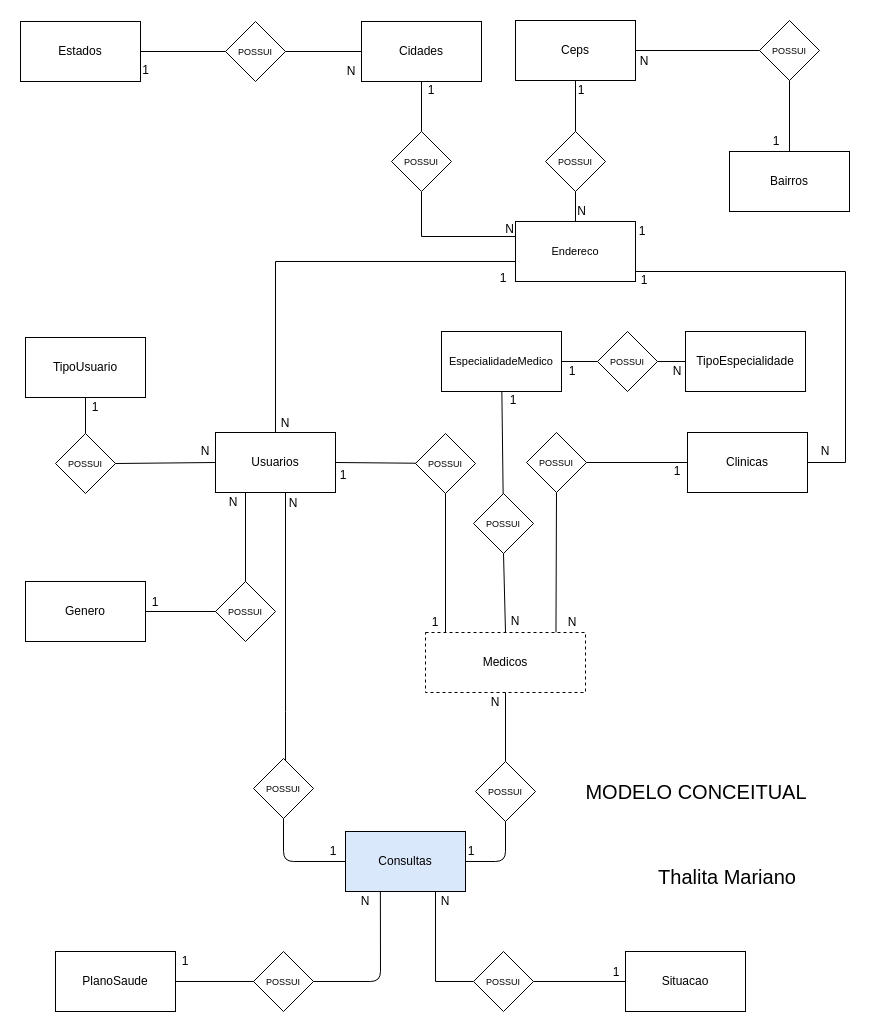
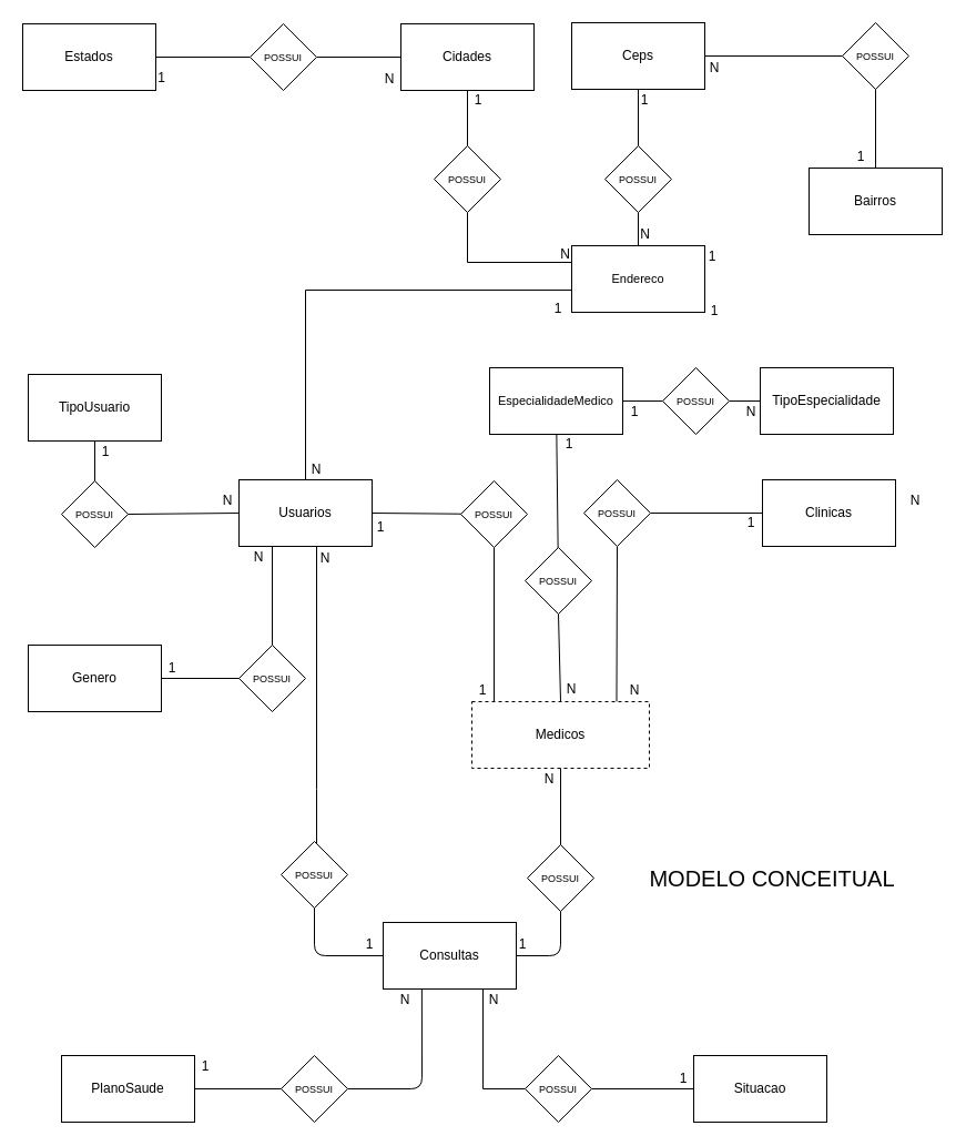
  <mxCell id="0" />
  <mxCell id="1" parent="0" />
  <mxCell id="2" value="" style="endArrow=none;html=1;entryX=0.5;entryY=1;entryDx=0;entryDy=0;exitX=0.087;exitY=1.005;exitDx=0;exitDy=0;exitPerimeter=0;" parent="1" source="22" target="12" edge="1"><mxGeometry width="50" height="50" relative="1" as="geometry"><mxPoint x="556" y="591" as="sourcePoint" /><mxPoint x="506" y="411" as="targetPoint" /></mxGeometry></mxCell>
  <mxCell id="3" value="TipoUsuario" style="rounded=0;whiteSpace=wrap;html=1;" parent="1" vertex="1"><mxGeometry x="25" y="337" width="120" height="60" as="geometry" /></mxCell>
  <mxCell id="4" value="TipoEspecialidade" style="rounded=0;whiteSpace=wrap;html=1;" parent="1" vertex="1"><mxGeometry x="685" y="331" width="120" height="60" as="geometry" /></mxCell>
  <mxCell id="5" value="Clinicas" style="rounded=0;whiteSpace=wrap;html=1;" parent="1" vertex="1"><mxGeometry x="687" y="432" width="120" height="60" as="geometry" /></mxCell>
  <mxCell id="6" value="Medicos" style="rounded=0;whiteSpace=wrap;html=1;dashed=1;" parent="1" vertex="1"><mxGeometry x="425" y="632" width="160" height="60" as="geometry" /></mxCell>
  <mxCell id="7" style="edgeStyle=orthogonalEdgeStyle;rounded=0;orthogonalLoop=1;jettySize=auto;html=1;endArrow=none;endFill=0;" parent="1" source="8" target="33" edge="1"><mxGeometry relative="1" as="geometry"><Array as="points"><mxPoint x="285" y="711" /><mxPoint x="285" y="711" /></Array></mxGeometry></mxCell>
  <mxCell id="8" value="Usuarios" style="rounded=0;whiteSpace=wrap;html=1;" parent="1" vertex="1"><mxGeometry x="215" y="432" width="120" height="60" as="geometry" /></mxCell>
- <mxCell id="9" value="Consultas" style="rounded=0;whiteSpace=wrap;html=1;fillColor=#dae8fc;" parent="1" vertex="1"><mxGeometry x="345" y="831" width="120" height="60" as="geometry" /></mxCell>
+ <mxCell id="9" value="Consultas" style="rounded=0;whiteSpace=wrap;html=1;" parent="1" vertex="1"><mxGeometry x="345" y="831" width="120" height="60" as="geometry" /></mxCell>
  <mxCell id="10" value="&lt;font style=&quot;font-size: 9px&quot;&gt;POSSUI&lt;/font&gt;" style="rhombus;whiteSpace=wrap;html=1;" parent="1" vertex="1"><mxGeometry x="55" y="433" width="60" height="60" as="geometry" /></mxCell>
  <mxCell id="11" value="&lt;font style=&quot;font-size: 9px&quot;&gt;POSSUI&lt;/font&gt;" style="rhombus;whiteSpace=wrap;html=1;" parent="1" vertex="1"><mxGeometry x="473" y="493" width="60" height="60" as="geometry" /></mxCell>
  <mxCell id="12" value="&lt;font style=&quot;font-size: 9px&quot;&gt;POSSUI&lt;/font&gt;" style="rhombus;whiteSpace=wrap;html=1;" parent="1" vertex="1"><mxGeometry x="526" y="432" width="60" height="60" as="geometry" /></mxCell>
  <mxCell id="13" value="" style="endArrow=none;html=1;entryX=0.5;entryY=0;entryDx=0;entryDy=0;exitX=0.5;exitY=1;exitDx=0;exitDy=0;" parent="1" source="3" target="10" edge="1"><mxGeometry width="50" height="50" relative="1" as="geometry"><mxPoint x="165" y="487.5" as="sourcePoint" /><mxPoint x="195" y="437.5" as="targetPoint" /></mxGeometry></mxCell>
  <mxCell id="14" value="N" style="text;html=1;strokeColor=none;fillColor=none;align=center;verticalAlign=middle;whiteSpace=wrap;rounded=0;" parent="1" vertex="1"><mxGeometry x="185" y="441" width="40" height="20" as="geometry" /></mxCell>
  <mxCell id="15" value="1" style="text;html=1;strokeColor=none;fillColor=none;align=center;verticalAlign=middle;whiteSpace=wrap;rounded=0;" parent="1" vertex="1"><mxGeometry x="75" y="397" width="40" height="20" as="geometry" /></mxCell>
  <mxCell id="16" value="" style="endArrow=none;html=1;entryX=0;entryY=0.5;entryDx=0;entryDy=0;exitX=1;exitY=0.5;exitDx=0;exitDy=0;" parent="1" source="10" target="8" edge="1"><mxGeometry width="50" height="50" relative="1" as="geometry"><mxPoint x="255" y="451" as="sourcePoint" /><mxPoint x="305" y="401" as="targetPoint" /></mxGeometry></mxCell>
  <mxCell id="17" value="N" style="text;html=1;strokeColor=none;fillColor=none;align=center;verticalAlign=middle;whiteSpace=wrap;rounded=0;" parent="1" vertex="1"><mxGeometry x="657" y="361" width="40" height="20" as="geometry" /></mxCell>
  <mxCell id="18" value="N" style="text;html=1;strokeColor=none;fillColor=none;align=center;verticalAlign=middle;whiteSpace=wrap;rounded=0;" parent="1" vertex="1"><mxGeometry x="495" y="611" width="40" height="20" as="geometry" /></mxCell>
  <mxCell id="19" value="" style="endArrow=none;html=1;entryX=0.5;entryY=1;entryDx=0;entryDy=0;exitX=0.5;exitY=0;exitDx=0;exitDy=0;" parent="1" source="6" target="11" edge="1"><mxGeometry width="50" height="50" relative="1" as="geometry"><mxPoint x="445" y="491" as="sourcePoint" /><mxPoint x="495" y="441" as="targetPoint" /></mxGeometry></mxCell>
  <mxCell id="20" value="" style="endArrow=none;html=1;entryX=0;entryY=0.5;entryDx=0;entryDy=0;exitX=1;exitY=0.5;exitDx=0;exitDy=0;" parent="1" source="12" target="5" edge="1"><mxGeometry width="50" height="50" relative="1" as="geometry"><mxPoint x="635" y="471" as="sourcePoint" /><mxPoint x="680" y="461" as="targetPoint" /></mxGeometry></mxCell>
  <mxCell id="21" value="1" style="text;html=1;strokeColor=none;fillColor=none;align=center;verticalAlign=middle;whiteSpace=wrap;rounded=0;" parent="1" vertex="1"><mxGeometry x="657" y="461" width="40" height="20" as="geometry" /></mxCell>
  <mxCell id="22" value="N" style="text;html=1;strokeColor=none;fillColor=none;align=center;verticalAlign=middle;whiteSpace=wrap;rounded=0;" parent="1" vertex="1"><mxGeometry x="552" y="612" width="40" height="20" as="geometry" /></mxCell>
  <mxCell id="23" value="&lt;font style=&quot;font-size: 9px&quot;&gt;POSSUI&lt;/font&gt;" style="rhombus;whiteSpace=wrap;html=1;" parent="1" vertex="1"><mxGeometry x="415" y="433" width="60" height="60" as="geometry" /></mxCell>
  <mxCell id="24" value="" style="endArrow=none;html=1;exitX=1;exitY=0.5;exitDx=0;exitDy=0;" parent="1" source="8" target="23" edge="1"><mxGeometry width="50" height="50" relative="1" as="geometry"><mxPoint x="596" y="451" as="sourcePoint" /><mxPoint x="695" y="451" as="targetPoint" /></mxGeometry></mxCell>
  <mxCell id="25" value="1" style="text;html=1;strokeColor=none;fillColor=none;align=center;verticalAlign=middle;whiteSpace=wrap;rounded=0;" parent="1" vertex="1"><mxGeometry x="415" y="612" width="40" height="20" as="geometry" /></mxCell>
  <mxCell id="26" value="1" style="text;html=1;strokeColor=none;fillColor=none;align=center;verticalAlign=middle;whiteSpace=wrap;rounded=0;" parent="1" vertex="1"><mxGeometry x="323" y="465" width="40" height="20" as="geometry" /></mxCell>
  <mxCell id="27" value="&lt;font style=&quot;font-size: 11px&quot;&gt;EspecialidadeMedico&lt;/font&gt;" style="rounded=0;whiteSpace=wrap;html=1;" parent="1" vertex="1"><mxGeometry x="441" y="331" width="120" height="60" as="geometry" /></mxCell>
  <mxCell id="28" value="1" style="text;html=1;strokeColor=none;fillColor=none;align=center;verticalAlign=middle;whiteSpace=wrap;rounded=0;" parent="1" vertex="1"><mxGeometry x="493" y="390" width="40" height="20" as="geometry" /></mxCell>
  <mxCell id="29" value="" style="endArrow=none;html=1;" parent="1" source="11" target="27" edge="1"><mxGeometry width="50" height="50" relative="1" as="geometry"><mxPoint x="505" y="481" as="sourcePoint" /><mxPoint x="535" y="416" as="targetPoint" /></mxGeometry></mxCell>
  <mxCell id="30" value="1" style="text;html=1;strokeColor=none;fillColor=none;align=center;verticalAlign=middle;whiteSpace=wrap;rounded=0;" parent="1" vertex="1"><mxGeometry x="552" y="361" width="40" height="20" as="geometry" /></mxCell>
  <mxCell id="31" value="" style="endArrow=none;html=1;entryX=0;entryY=0.5;entryDx=0;entryDy=0;exitX=1;exitY=0.5;exitDx=0;exitDy=0;" parent="1" source="47" target="4" edge="1"><mxGeometry width="50" height="50" relative="1" as="geometry"><mxPoint x="596" y="451" as="sourcePoint" /><mxPoint x="695" y="451" as="targetPoint" /></mxGeometry></mxCell>
  <mxCell id="32" value="&lt;font style=&quot;font-size: 9px&quot;&gt;POSSUI&lt;/font&gt;" style="rhombus;whiteSpace=wrap;html=1;" parent="1" vertex="1"><mxGeometry x="475" y="761" width="60" height="60" as="geometry" /></mxCell>
  <mxCell id="33" value="&lt;font style=&quot;font-size: 9px&quot;&gt;POSSUI&lt;/font&gt;" style="rhombus;whiteSpace=wrap;html=1;" parent="1" vertex="1"><mxGeometry x="253" y="758" width="60" height="60" as="geometry" /></mxCell>
  <mxCell id="34" value="" style="endArrow=none;html=1;entryX=0.5;entryY=1;entryDx=0;entryDy=0;exitX=0.5;exitY=0;exitDx=0;exitDy=0;" parent="1" source="32" target="6" edge="1"><mxGeometry width="50" height="50" relative="1" as="geometry"><mxPoint x="565" y="771" as="sourcePoint" /><mxPoint x="615" y="721" as="targetPoint" /></mxGeometry></mxCell>
  <mxCell id="35" value="" style="endArrow=none;html=1;entryX=0.5;entryY=1;entryDx=0;entryDy=0;exitX=0.75;exitY=1;exitDx=0;exitDy=0;" parent="1" source="25" target="23" edge="1"><mxGeometry width="50" height="50" relative="1" as="geometry"><mxPoint x="435.5" y="592" as="sourcePoint" /><mxPoint x="434.5" y="511" as="targetPoint" /></mxGeometry></mxCell>
  <mxCell id="36" value="1" style="text;html=1;strokeColor=none;fillColor=none;align=center;verticalAlign=middle;whiteSpace=wrap;rounded=0;" parent="1" vertex="1"><mxGeometry x="313" y="841" width="40" height="20" as="geometry" /></mxCell>
  <mxCell id="37" value="N" style="text;html=1;strokeColor=none;fillColor=none;align=center;verticalAlign=middle;whiteSpace=wrap;rounded=0;" parent="1" vertex="1"><mxGeometry x="273" y="493" width="40" height="20" as="geometry" /></mxCell>
  <mxCell id="38" value="N" style="text;html=1;strokeColor=none;fillColor=none;align=center;verticalAlign=middle;whiteSpace=wrap;rounded=0;" parent="1" vertex="1"><mxGeometry x="475" y="692" width="40" height="20" as="geometry" /></mxCell>
  <mxCell id="39" value="1" style="text;html=1;strokeColor=none;fillColor=none;align=center;verticalAlign=middle;whiteSpace=wrap;rounded=0;" parent="1" vertex="1"><mxGeometry x="451" y="841" width="40" height="20" as="geometry" /></mxCell>
  <mxCell id="40" value="" style="endArrow=none;html=1;entryX=0.5;entryY=1;entryDx=0;entryDy=0;exitX=0;exitY=0.5;exitDx=0;exitDy=0;" parent="1" source="9" target="33" edge="1"><mxGeometry width="50" height="50" relative="1" as="geometry"><mxPoint x="225" y="910" as="sourcePoint" /><mxPoint x="275" y="860" as="targetPoint" /><Array as="points"><mxPoint x="283" y="861" /></Array></mxGeometry></mxCell>
  <mxCell id="41" value="" style="endArrow=none;html=1;entryX=0.5;entryY=1;entryDx=0;entryDy=0;exitX=1;exitY=0.5;exitDx=0;exitDy=0;" parent="1" source="9" target="32" edge="1"><mxGeometry width="50" height="50" relative="1" as="geometry"><mxPoint x="675" y="861" as="sourcePoint" /><mxPoint x="545" y="851" as="targetPoint" /><Array as="points"><mxPoint x="505" y="861" /></Array></mxGeometry></mxCell>
  <mxCell id="42" value="N" style="text;html=1;strokeColor=none;fillColor=none;align=center;verticalAlign=middle;whiteSpace=wrap;rounded=0;" parent="1" vertex="1"><mxGeometry x="345" y="891" width="40" height="20" as="geometry" /></mxCell>
  <mxCell id="43" value="PlanoSaude" style="rounded=0;whiteSpace=wrap;html=1;" parent="1" vertex="1"><mxGeometry x="55" y="951" width="120" height="60" as="geometry" /></mxCell>
  <mxCell id="44" value="1" style="text;html=1;strokeColor=none;fillColor=none;align=center;verticalAlign=middle;whiteSpace=wrap;rounded=0;" parent="1" vertex="1"><mxGeometry x="165" y="951" width="40" height="20" as="geometry" /></mxCell>
  <mxCell id="45" value="&lt;font style=&quot;font-size: 9px&quot;&gt;POSSUI&lt;/font&gt;" style="rhombus;whiteSpace=wrap;html=1;" parent="1" vertex="1"><mxGeometry x="253" y="951" width="60" height="60" as="geometry" /></mxCell>
  <mxCell id="46" value="" style="endArrow=none;html=1;exitX=1;exitY=0.5;exitDx=0;exitDy=0;entryX=0.872;entryY=-0.026;entryDx=0;entryDy=0;entryPerimeter=0;" parent="1" source="45" target="42" edge="1"><mxGeometry width="50" height="50" relative="1" as="geometry"><mxPoint x="15" y="971" as="sourcePoint" /><mxPoint x="198.5" y="662" as="targetPoint" /><Array as="points"><mxPoint x="380" y="981" /></Array></mxGeometry></mxCell>
  <mxCell id="47" value="&lt;font style=&quot;font-size: 9px&quot;&gt;POSSUI&lt;/font&gt;" style="rhombus;whiteSpace=wrap;html=1;" parent="1" vertex="1"><mxGeometry x="597" y="331" width="60" height="60" as="geometry" /></mxCell>
  <mxCell id="48" value="" style="endArrow=none;html=1;entryX=0;entryY=0.5;entryDx=0;entryDy=0;exitX=1;exitY=0.5;exitDx=0;exitDy=0;" parent="1" source="27" target="47" edge="1"><mxGeometry width="50" height="50" relative="1" as="geometry"><mxPoint x="560" y="361" as="sourcePoint" /><mxPoint x="685" y="361" as="targetPoint" /></mxGeometry></mxCell>
- <mxCell id="49" value="&lt;font style=&quot;font-size: 20px&quot;&gt;Thalita Mariano&lt;br&gt;&lt;/font&gt;" style="text;html=1;strokeColor=none;fillColor=none;align=center;verticalAlign=middle;whiteSpace=wrap;rounded=0;" parent="1" vertex="1"><mxGeometry x="647" y="861" width="160" height="30" as="geometry" /></mxCell>
  <mxCell id="50" value="&lt;font style=&quot;font-size: 20px&quot;&gt;MODELO CONCEITUAL&lt;/font&gt;" style="text;html=1;strokeColor=none;fillColor=none;align=center;verticalAlign=middle;whiteSpace=wrap;rounded=0;" parent="1" vertex="1"><mxGeometry x="582" y="776" width="228" height="30" as="geometry" /></mxCell>
  <mxCell id="51" value="" style="endArrow=none;html=1;exitX=0;exitY=0.5;exitDx=0;exitDy=0;" parent="1" source="45" target="43" edge="1"><mxGeometry width="50" height="50" relative="1" as="geometry"><mxPoint x="283" y="1011" as="sourcePoint" /><mxPoint x="175" y="1004.571" as="targetPoint" /></mxGeometry></mxCell>
  <mxCell id="52" style="edgeStyle=orthogonalEdgeStyle;rounded=0;orthogonalLoop=1;jettySize=auto;html=1;entryX=0.5;entryY=0;entryDx=0;entryDy=0;endArrow=none;endFill=0;" parent="1" source="54" target="8" edge="1"><mxGeometry relative="1" as="geometry"><Array as="points"><mxPoint x="275" y="261" /></Array></mxGeometry></mxCell>
- <mxCell id="53" style="edgeStyle=orthogonalEdgeStyle;rounded=0;orthogonalLoop=1;jettySize=auto;html=1;entryX=1;entryY=0.5;entryDx=0;entryDy=0;endArrow=none;endFill=0;" parent="1" source="54" target="5" edge="1"><mxGeometry relative="1" as="geometry"><Array as="points"><mxPoint x="845" y="271" /><mxPoint x="845" y="462" /></Array></mxGeometry></mxCell>
  <mxCell id="54" value="&lt;font style=&quot;font-size: 11px&quot;&gt;Endereco&lt;/font&gt;" style="rounded=0;whiteSpace=wrap;html=1;" parent="1" vertex="1"><mxGeometry x="515" y="221" width="120" height="60" as="geometry" /></mxCell>
  <mxCell id="55" value="N" style="text;html=1;strokeColor=none;fillColor=none;align=center;verticalAlign=middle;whiteSpace=wrap;rounded=0;" parent="1" vertex="1"><mxGeometry x="265" y="413" width="40" height="20" as="geometry" /></mxCell>
  <mxCell id="56" value="1" style="text;html=1;strokeColor=none;fillColor=none;align=center;verticalAlign=middle;whiteSpace=wrap;rounded=0;" parent="1" vertex="1"><mxGeometry x="483" y="268" width="40" height="20" as="geometry" /></mxCell>
  <mxCell id="57" value="1" style="text;html=1;strokeColor=none;fillColor=none;align=center;verticalAlign=middle;whiteSpace=wrap;rounded=0;" parent="1" vertex="1"><mxGeometry x="624" y="270" width="40" height="20" as="geometry" /></mxCell>
  <mxCell id="58" value="N" style="text;html=1;strokeColor=none;fillColor=none;align=center;verticalAlign=middle;whiteSpace=wrap;rounded=0;" parent="1" vertex="1"><mxGeometry x="805" y="441" width="40" height="20" as="geometry" /></mxCell>
  <mxCell id="59" style="edgeStyle=orthogonalEdgeStyle;rounded=0;orthogonalLoop=1;jettySize=auto;html=1;endArrow=none;endFill=0;" parent="1" source="60" target="78" edge="1"><mxGeometry relative="1" as="geometry" /></mxCell>
  <mxCell id="60" value="Estados&lt;span style=&quot;font-size: 11px&quot;&gt;&lt;br&gt;&lt;/span&gt;" style="rounded=0;whiteSpace=wrap;html=1;" parent="1" vertex="1"><mxGeometry x="20" y="21" width="120" height="60" as="geometry" /></mxCell>
  <mxCell id="61" style="edgeStyle=orthogonalEdgeStyle;rounded=0;orthogonalLoop=1;jettySize=auto;html=1;entryX=0.5;entryY=0;entryDx=0;entryDy=0;endArrow=none;endFill=0;" parent="1" source="62" target="76" edge="1"><mxGeometry relative="1" as="geometry" /></mxCell>
  <mxCell id="62" value="Ceps" style="rounded=0;whiteSpace=wrap;html=1;" parent="1" vertex="1"><mxGeometry x="515" y="20" width="120" height="60" as="geometry" /></mxCell>
  <mxCell id="63" style="edgeStyle=orthogonalEdgeStyle;rounded=0;orthogonalLoop=1;jettySize=auto;html=1;endArrow=none;endFill=0;" parent="1" source="64" target="72" edge="1"><mxGeometry relative="1" as="geometry" /></mxCell>
  <mxCell id="64" value="Bairros" style="rounded=0;whiteSpace=wrap;html=1;" parent="1" vertex="1"><mxGeometry x="729" y="151" width="120" height="60" as="geometry" /></mxCell>
  <mxCell id="65" value="1" style="text;html=1;strokeColor=none;fillColor=none;align=center;verticalAlign=middle;whiteSpace=wrap;rounded=0;" parent="1" vertex="1"><mxGeometry x="411" y="80" width="40" height="20" as="geometry" /></mxCell>
  <mxCell id="66" value="1" style="text;html=1;strokeColor=none;fillColor=none;align=center;verticalAlign=middle;whiteSpace=wrap;rounded=0;" parent="1" vertex="1"><mxGeometry x="561" y="80" width="40" height="20" as="geometry" /></mxCell>
  <mxCell id="67" style="edgeStyle=orthogonalEdgeStyle;rounded=0;orthogonalLoop=1;jettySize=auto;html=1;endArrow=none;endFill=0;" parent="1" source="68" target="8" edge="1"><mxGeometry relative="1" as="geometry"><Array as="points"><mxPoint x="245" y="611" /></Array></mxGeometry></mxCell>
  <mxCell id="68" value="Genero" style="rounded=0;whiteSpace=wrap;html=1;" parent="1" vertex="1"><mxGeometry x="25" y="581" width="120" height="60" as="geometry" /></mxCell>
  <mxCell id="69" value="1" style="text;html=1;strokeColor=none;fillColor=none;align=center;verticalAlign=middle;whiteSpace=wrap;rounded=0;" parent="1" vertex="1"><mxGeometry x="135" y="592" width="40" height="20" as="geometry" /></mxCell>
  <mxCell id="70" value="N" style="text;html=1;strokeColor=none;fillColor=none;align=center;verticalAlign=middle;whiteSpace=wrap;rounded=0;" parent="1" vertex="1"><mxGeometry x="213" y="492" width="40" height="20" as="geometry" /></mxCell>
  <mxCell id="71" style="edgeStyle=orthogonalEdgeStyle;rounded=0;orthogonalLoop=1;jettySize=auto;html=1;entryX=1;entryY=0.5;entryDx=0;entryDy=0;endArrow=none;endFill=0;" edge="1" parent="1" source="72" target="62"><mxGeometry relative="1" as="geometry" /></mxCell>
  <mxCell id="72" value="&lt;font style=&quot;font-size: 9px&quot;&gt;POSSUI&lt;/font&gt;" style="rhombus;whiteSpace=wrap;html=1;" parent="1" vertex="1"><mxGeometry x="759" y="20" width="60" height="60" as="geometry" /></mxCell>
  <mxCell id="73" value="1" style="text;html=1;strokeColor=none;fillColor=none;align=center;verticalAlign=middle;whiteSpace=wrap;rounded=0;" parent="1" vertex="1"><mxGeometry x="622" y="221" width="40" height="20" as="geometry" /></mxCell>
  <mxCell id="74" value="1" style="text;html=1;strokeColor=none;fillColor=none;align=center;verticalAlign=middle;whiteSpace=wrap;rounded=0;" parent="1" vertex="1"><mxGeometry x="765" y="131" width="22" height="20" as="geometry" /></mxCell>
  <mxCell id="75" style="edgeStyle=orthogonalEdgeStyle;rounded=0;orthogonalLoop=1;jettySize=auto;html=1;endArrow=none;endFill=0;" edge="1" parent="1" source="76" target="54"><mxGeometry relative="1" as="geometry" /></mxCell>
  <mxCell id="76" value="&lt;font style=&quot;font-size: 9px&quot;&gt;POSSUI&lt;/font&gt;" style="rhombus;whiteSpace=wrap;html=1;" parent="1" vertex="1"><mxGeometry x="545" y="131" width="60" height="60" as="geometry" /></mxCell>
  <mxCell id="77" style="edgeStyle=orthogonalEdgeStyle;rounded=0;orthogonalLoop=1;jettySize=auto;html=1;endArrow=none;endFill=0;" edge="1" parent="1" source="78" target="88"><mxGeometry relative="1" as="geometry"><mxPoint x="365" y="50" as="targetPoint" /></mxGeometry></mxCell>
  <mxCell id="78" value="&lt;font style=&quot;font-size: 9px&quot;&gt;POSSUI&lt;/font&gt;" style="rhombus;whiteSpace=wrap;html=1;" parent="1" vertex="1"><mxGeometry x="225" y="21" width="60" height="60" as="geometry" /></mxCell>
  <mxCell id="79" value="&lt;font style=&quot;font-size: 9px&quot;&gt;POSSUI&lt;/font&gt;" style="rhombus;whiteSpace=wrap;html=1;" parent="1" vertex="1"><mxGeometry x="215" y="581" width="60" height="60" as="geometry" /></mxCell>
  <mxCell id="80" style="edgeStyle=orthogonalEdgeStyle;rounded=0;orthogonalLoop=1;jettySize=auto;html=1;endArrow=none;endFill=0;" parent="1" source="81" target="84" edge="1"><mxGeometry relative="1" as="geometry"><mxPoint x="535" y="981" as="targetPoint" /></mxGeometry></mxCell>
  <mxCell id="81" value="Situacao" style="rounded=0;whiteSpace=wrap;html=1;" parent="1" vertex="1"><mxGeometry x="625" y="951" width="120" height="60" as="geometry" /></mxCell>
  <mxCell id="82" value="N" style="text;html=1;strokeColor=none;fillColor=none;align=center;verticalAlign=middle;whiteSpace=wrap;rounded=0;" parent="1" vertex="1"><mxGeometry x="425" y="891" width="40" height="20" as="geometry" /></mxCell>
  <mxCell id="83" style="edgeStyle=orthogonalEdgeStyle;rounded=0;orthogonalLoop=1;jettySize=auto;html=1;exitX=0;exitY=0.5;exitDx=0;exitDy=0;endArrow=none;endFill=0;" parent="1" source="84" target="9" edge="1"><mxGeometry relative="1" as="geometry"><Array as="points"><mxPoint x="435" y="981" /></Array></mxGeometry></mxCell>
  <mxCell id="84" value="&lt;font style=&quot;font-size: 9px&quot;&gt;POSSUI&lt;/font&gt;" style="rhombus;whiteSpace=wrap;html=1;" parent="1" vertex="1"><mxGeometry x="473" y="951" width="60" height="60" as="geometry" /></mxCell>
  <mxCell id="85" value="1" style="text;html=1;strokeColor=none;fillColor=none;align=center;verticalAlign=middle;whiteSpace=wrap;rounded=0;" parent="1" vertex="1"><mxGeometry x="596" y="962" width="40" height="20" as="geometry" /></mxCell>
  <mxCell id="86" value="N" style="text;html=1;strokeColor=none;fillColor=none;align=center;verticalAlign=middle;whiteSpace=wrap;rounded=0;" parent="1" vertex="1"><mxGeometry x="577" y="201" width="9" height="20" as="geometry" /></mxCell>
  <mxCell id="87" style="edgeStyle=orthogonalEdgeStyle;rounded=0;orthogonalLoop=1;jettySize=auto;html=1;entryX=0.5;entryY=0;entryDx=0;entryDy=0;endArrow=none;endFill=0;" parent="1" source="88" target="90" edge="1"><mxGeometry relative="1" as="geometry" /></mxCell>
  <mxCell id="88" value="Cidades" style="rounded=0;whiteSpace=wrap;html=1;" parent="1" vertex="1"><mxGeometry x="361" y="21" width="120" height="60" as="geometry" /></mxCell>
  <mxCell id="89" style="edgeStyle=orthogonalEdgeStyle;rounded=0;orthogonalLoop=1;jettySize=auto;html=1;exitX=0.5;exitY=1;exitDx=0;exitDy=0;entryX=0;entryY=0.25;entryDx=0;entryDy=0;endArrow=none;endFill=0;" edge="1" parent="1" source="90" target="54"><mxGeometry relative="1" as="geometry" /></mxCell>
  <mxCell id="90" value="&lt;font style=&quot;font-size: 9px&quot;&gt;POSSUI&lt;/font&gt;" style="rhombus;whiteSpace=wrap;html=1;" parent="1" vertex="1"><mxGeometry x="391" y="131" width="60" height="60" as="geometry" /></mxCell>
  <mxCell id="91" value="N" style="text;html=1;strokeColor=none;fillColor=none;align=center;verticalAlign=middle;whiteSpace=wrap;rounded=0;" parent="1" vertex="1"><mxGeometry x="331" y="61" width="40" height="20" as="geometry" /></mxCell>
  <mxCell id="92" value="N" style="text;html=1;strokeColor=none;fillColor=none;align=center;verticalAlign=middle;whiteSpace=wrap;rounded=0;" parent="1" vertex="1"><mxGeometry x="494" y="219" width="31" height="20" as="geometry" /></mxCell>
  <mxCell id="93" value="1" style="text;html=1;strokeColor=none;fillColor=none;align=center;verticalAlign=middle;whiteSpace=wrap;rounded=0;" parent="1" vertex="1"><mxGeometry x="141" y="60" width="9" height="20" as="geometry" /></mxCell>
  <mxCell id="94" value="N" style="text;html=1;strokeColor=none;fillColor=none;align=center;verticalAlign=middle;whiteSpace=wrap;rounded=0;" vertex="1" parent="1"><mxGeometry x="624" y="51" width="40" height="20" as="geometry" /></mxCell>
